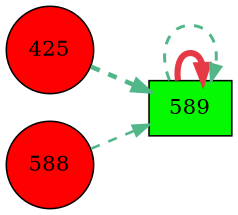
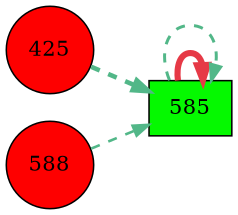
  digraph {
    rankdir=LR
    node [fillcolor="#fe0000" shape=circle style=filled]
    edge [color="#52b788" style=dashed]
    n1 [label=425]
-   n2 [fillcolor="#05f900" label=589 shape=box]
+   n2 [fillcolor="#05f900" label=585 shape=box]
    n3 [label=588]
    n1 -> n2 [penwidth=3.00]
    n2 -> n2 [color="#e63946" penwidth=4.00 style=""]
    n2 -> n2 [penwidth=1.95]
    n3 -> n2 [penwidth=1.69]
  }
